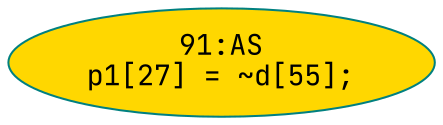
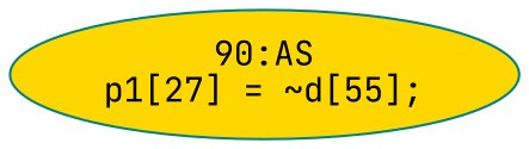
  strict digraph {
    fontname="JetBrains Mono"
-   n1 [ast="<pyverilog.vparser.ast.Assign object at 0x7fee2312ae90>" def_var="['p1']" fillcolor=gold label="91:AS\np1[27] = ~d[55];" statements="[]" style=filled typ=Assign use_var="['d']" color=teal fontname="JetBrains Mono"]
+   n1 [ast="<pyverilog.vparser.ast.Assign object at 0x7fee2312ae90>" def_var="['p1']" fillcolor=gold label="90:AS\np1[27] = ~d[55];" statements="[]" style=filled typ=Assign use_var="['d']" color=teal fontname="JetBrains Mono"]
  }
